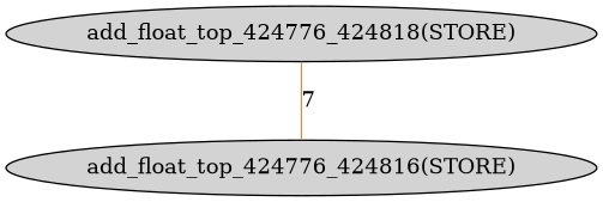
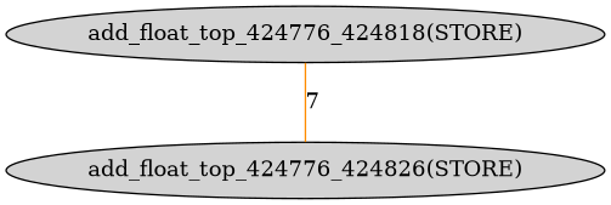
  graph {
    node [style=filled fillcolor=lightgrey]
-   n1 [label="add_float_top_424776_424816(STORE)"]
+   n1 [label="add_float_top_424776_424826(STORE)"]
    n2 [label="add_float_top_424776_424818(STORE)"]
    n2 -- n1 [label=7 color=darkorange]
  }
